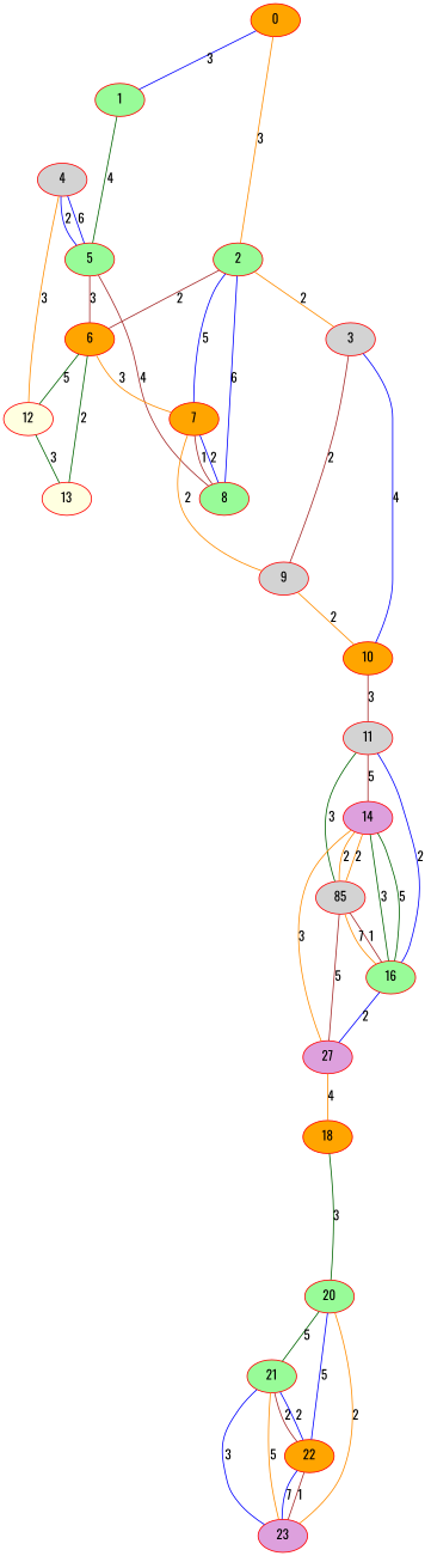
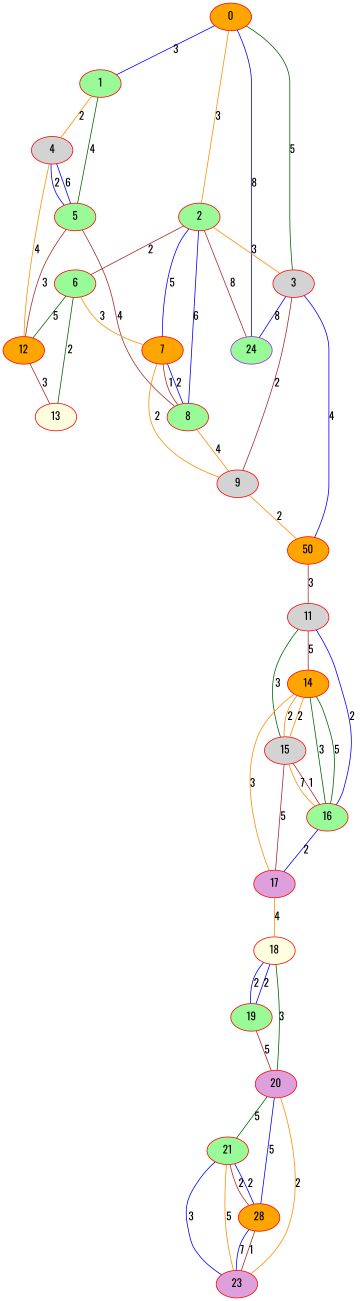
  graph {
    fontname=Oswald
    node [color=red fillcolor=palegreen fontname=Oswald style=filled weight=1]
    edge [color=blue fontname=Oswald]
    0 [fillcolor=orange]
    1
    2
    3 [fillcolor=lightgrey]
+   24 [color=purple weight=4]
    4 [fillcolor=lightgrey]
    5
-   6 [fillcolor=orange]
+   6
    7 [fillcolor=orange]
    8
    9 [fillcolor=lightgrey]
-   10 [fillcolor=orange]
-   12 [fillcolor=lightyellow]
+   10 [fillcolor=orange label=50]
+   12 [fillcolor=orange]
    13 [fillcolor=lightyellow]
    11 [fillcolor=lightgrey]
-   14 [fillcolor=plum]
-   15 [fillcolor=lightgrey label=85]
+   14 [fillcolor=orange]
+   15 [fillcolor=lightgrey]
    16
-   17 [fillcolor=plum label=27]
-   18 [fillcolor=orange]
-   20
+   17 [fillcolor=plum]
+   18 [fillcolor=lightyellow]
+   19
+   20 [fillcolor=plum]
    21
-   22 [fillcolor=orange]
+   22 [fillcolor=orange label=28]
    23 [fillcolor=plum]
    0 -- 1 [label=3]
    0 -- 2 [color=darkorange label=3]
+   0 -- 3 [color=darkgreen label=5]
+   0 -- 24 [label=8]
+   1 -- 4 [color=darkorange label=2]
    1 -- 5 [color=darkgreen label=4]
-   2 -- 3 [color=darkorange label=2]
+   2 -- 3 [color=darkorange label=3]
+   2 -- 24 [color=brown label=8]
    2 -- 6 [color=brown label=2]
    2 -- 7 [label=5]
    2 -- 8 [label=6]
+   3 -- 24 [label=8]
    3 -- 9 [color=brown label=2]
    3 -- 10 [label=4]
    4 -- 5 [label=6]
    4 -- 5 [label=2]
-   4 -- 12 [color=darkorange label=3]
+   4 -- 12 [color=darkorange label=4]
    5 -- 8 [color=brown label=4]
-   5 -- 6 [color=brown label=3]
+   5 -- 12 [color=brown label=3]
    6 -- 7 [color=darkorange label=3]
    6 -- 12 [color=darkgreen label=5]
    6 -- 13 [color=darkgreen label=2]
    7 -- 8 [label=2]
    7 -- 8 [color=brown label=1]
    7 -- 9 [color=darkorange label=2]
+   8 -- 9 [color=darkorange label=4]
    9 -- 10 [color=darkorange label=2]
    10 -- 11 [color=brown label=3]
-   12 -- 13 [color=darkgreen label=3]
+   12 -- 13 [color=brown label=3]
    11 -- 14 [color=brown label=5]
    11 -- 15 [color=darkgreen label=3]
    11 -- 16 [label=2]
    14 -- 15 [color=darkorange label=2]
    14 -- 15 [color=darkorange label=2]
    14 -- 16 [color=darkgreen label=3]
    14 -- 16 [color=darkgreen label=5]
    14 -- 17 [color=darkorange label=3]
    15 -- 16 [color=brown label=1]
    15 -- 16 [color=darkorange label=7]
    15 -- 17 [color=brown label=5]
    16 -- 17 [label=2]
    17 -- 18 [color=darkorange label=4]
+   18 -- 19 [label=2]
+   18 -- 19 [label=2]
    18 -- 20 [color=darkgreen label=3]
+   19 -- 20 [color=brown label=5]
    20 -- 21 [color=darkgreen label=5]
    20 -- 22 [label=5]
    20 -- 23 [color=darkorange label=2]
    21 -- 22 [color=brown label=2]
    21 -- 22 [label=2]
    21 -- 23 [label=3]
    21 -- 23 [color=darkorange label=5]
    22 -- 23 [color=brown label=1]
    22 -- 23 [label=7]
  }
